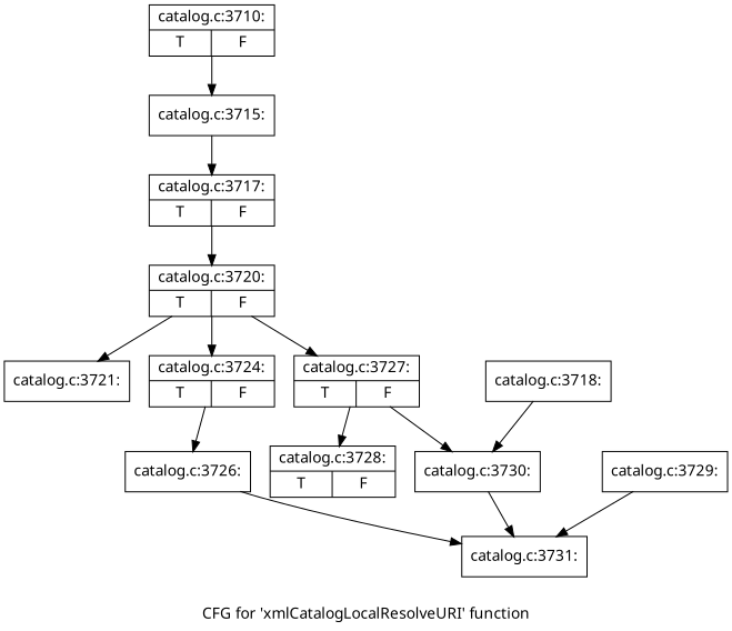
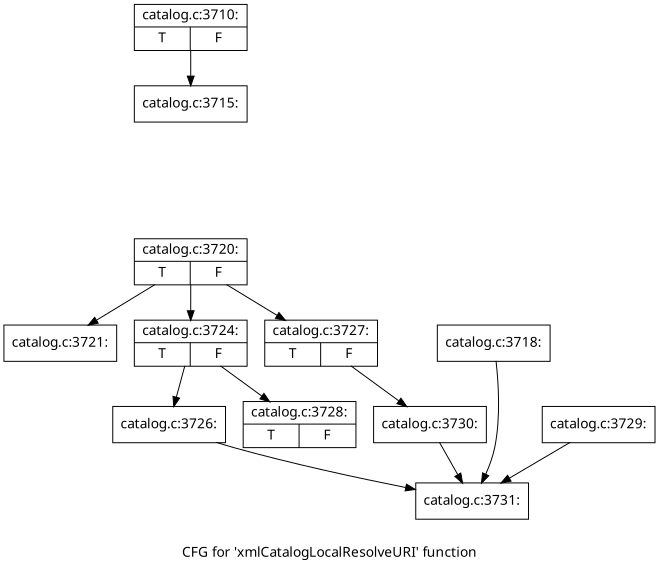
  digraph {
    fontname="Noto Sans"
    label="CFG for 'xmlCatalogLocalResolveURI' function"
    node [fontname="Noto Sans" shape=record]
    edge [fontname="Noto Sans"]
    n1 [label="{catalog.c:3710:|{<s0>T|<s1>F}}"]
    n2 [label="{catalog.c:3715:}"]
-   n3 [label="{catalog.c:3717:|{<s0>T|<s1>F}}"]
    n4 [label="{catalog.c:3720:|{<s0>T|<s1>F}}"]
    n5 [label="{catalog.c:3718:}"]
    n6 [label="{catalog.c:3731:}"]
    n7 [label="{catalog.c:3721:}"]
    n8 [label="{catalog.c:3724:|{<s0>T|<s1>F}}"]
    n9 [label="{catalog.c:3727:|{<s0>T|<s1>F}}"]
    n10 [label="{catalog.c:3726:}"]
    n11 [label="{catalog.c:3728:|{<s0>T|<s1>F}}"]
    n12 [label="{catalog.c:3730:}"]
    n13 [label="{catalog.c:3729:}"]
    n1 -> n2
-   n2 -> n3
-   n3 -> n4
    n4 -> n7
    n4 -> n8
    n4 -> n9
-   n5 -> n12
+   n5 -> n6
    n8 -> n10
-   n9 -> n11
+   n8 -> n11
    n9 -> n12
    n10 -> n6
    n12 -> n6
    n13 -> n6
  }
